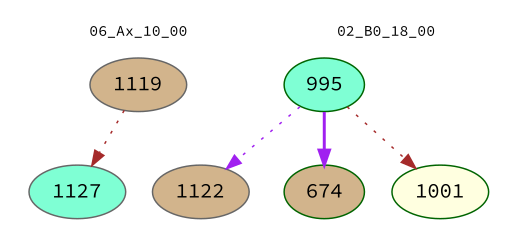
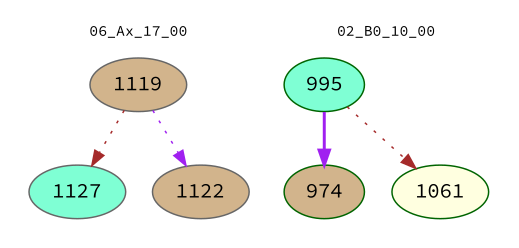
  digraph {
    fontname="Source Code Pro"
    node [color=gray40 fillcolor=tan fontname="Source Code Pro" style=filled]
    edge [color=brown fontname="Source Code Pro" style=dotted]
    n1 [label=1119]
    n2 [fillcolor=aquamarine label=1127]
    n3 [label=1122]
    n4 [color=darkgreen fillcolor=aquamarine label=995]
-   n5 [color=darkgreen label=674]
-   n6 [color=darkgreen fillcolor=lightyellow label=1001]
+   n5 [color=darkgreen label=974]
+   n6 [color=darkgreen fillcolor=lightyellow label=1061]
    subgraph cluster_1 {
      color=white
      fontsize=10
-     label="06_Ax_10_00"
+     label="06_Ax_17_00"
      n1
      n2
      n3
    }
    subgraph cluster_2 {
      color=white
      fontsize=10
-     label="02_B0_18_00"
+     label="02_B0_10_00"
      n4
      n5
      n6
    }
    n1 -> n2
-   n4 -> n3 [color=purple]
+   n1 -> n3 [color=purple]
    n4 -> n5 [color=purple style=bold]
    n4 -> n6
  }
